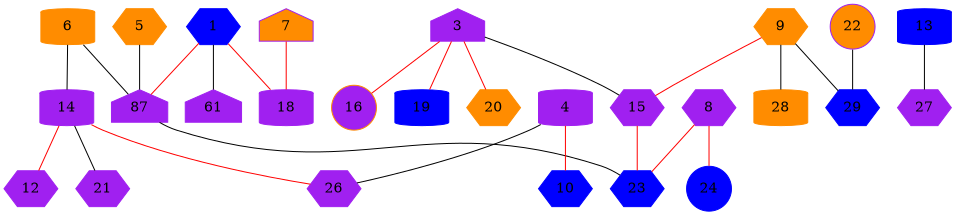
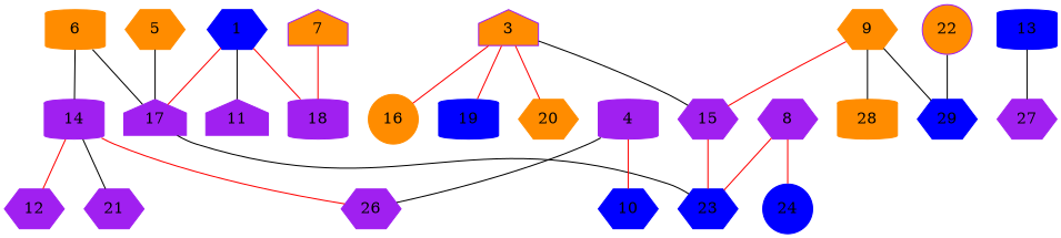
  graph {
    node [color=purple shape=hexagon style=filled]
    edge [color=red weight=1.0]
    1 [color=blue]
-   11 [shape=house label=61]
-   17 [shape=house label=87]
+   11 [shape=house]
+   17 [shape=house]
    18 [shape=cylinder]
    23 [color=blue]
    15
-   3 [shape=house]
-   16 [color=darkorange shape=circle fillcolor=purple]
+   3 [shape=house fillcolor=darkorange]
+   16 [color=darkorange shape=circle]
    19 [color=blue shape=cylinder]
    20 [color=darkorange]
    4 [shape=cylinder]
    10 [color=blue]
    26
    5 [color=darkorange]
    6 [color=darkorange shape=cylinder]
    14 [shape=cylinder]
    12
    21
    7 [fillcolor=darkorange shape=house]
    8
    24 [color=blue shape=circle]
    9 [color=darkorange]
    28 [color=darkorange shape=cylinder]
    29 [color=blue]
    13 [color=blue shape=cylinder]
    27
    22 [fillcolor=darkorange shape=circle]
    1 -- 11 [color=black]
    1 -- 17
    1 -- 18
    17 -- 23 [color=black]
    15 -- 23
    3 -- 15 [color=black]
    3 -- 16
    3 -- 19
    3 -- 20
    4 -- 10
    4 -- 26 [color=black]
    5 -- 17 [color=black]
    6 -- 17 [color=black]
    6 -- 14 [color=black]
    14 -- 26
    14 -- 12
    14 -- 21 [color=black]
    7 -- 18
    8 -- 23
    8 -- 24
    9 -- 15
    9 -- 28 [color=black]
    9 -- 29 [color=black]
    13 -- 27 [color=black]
    22 -- 29 [color=black]
  }
